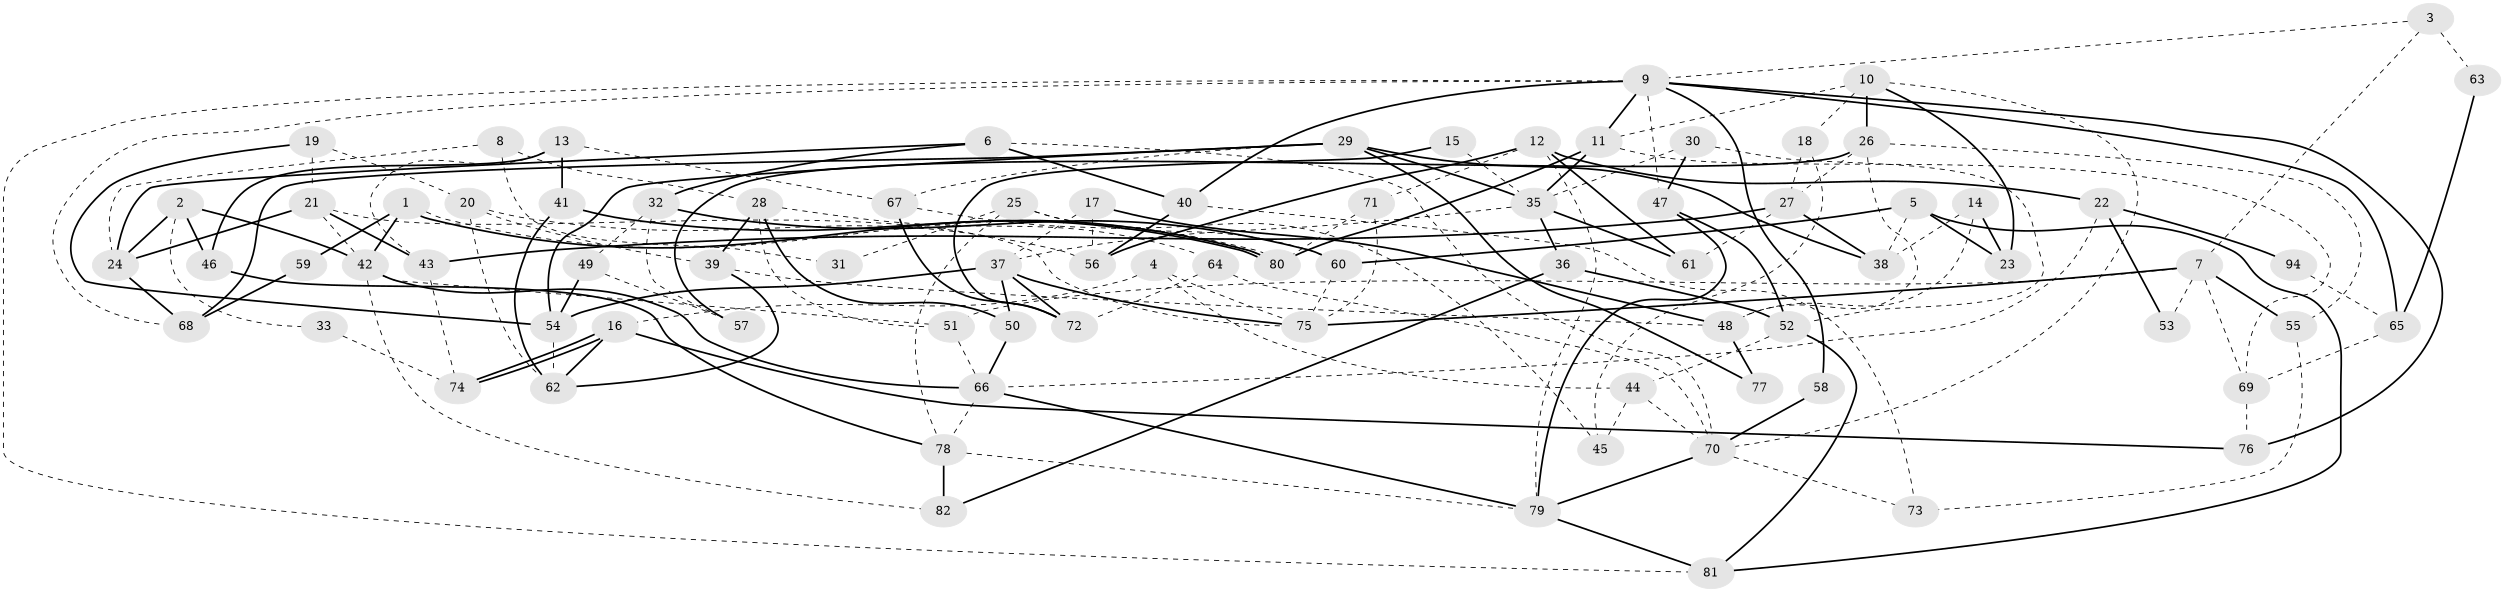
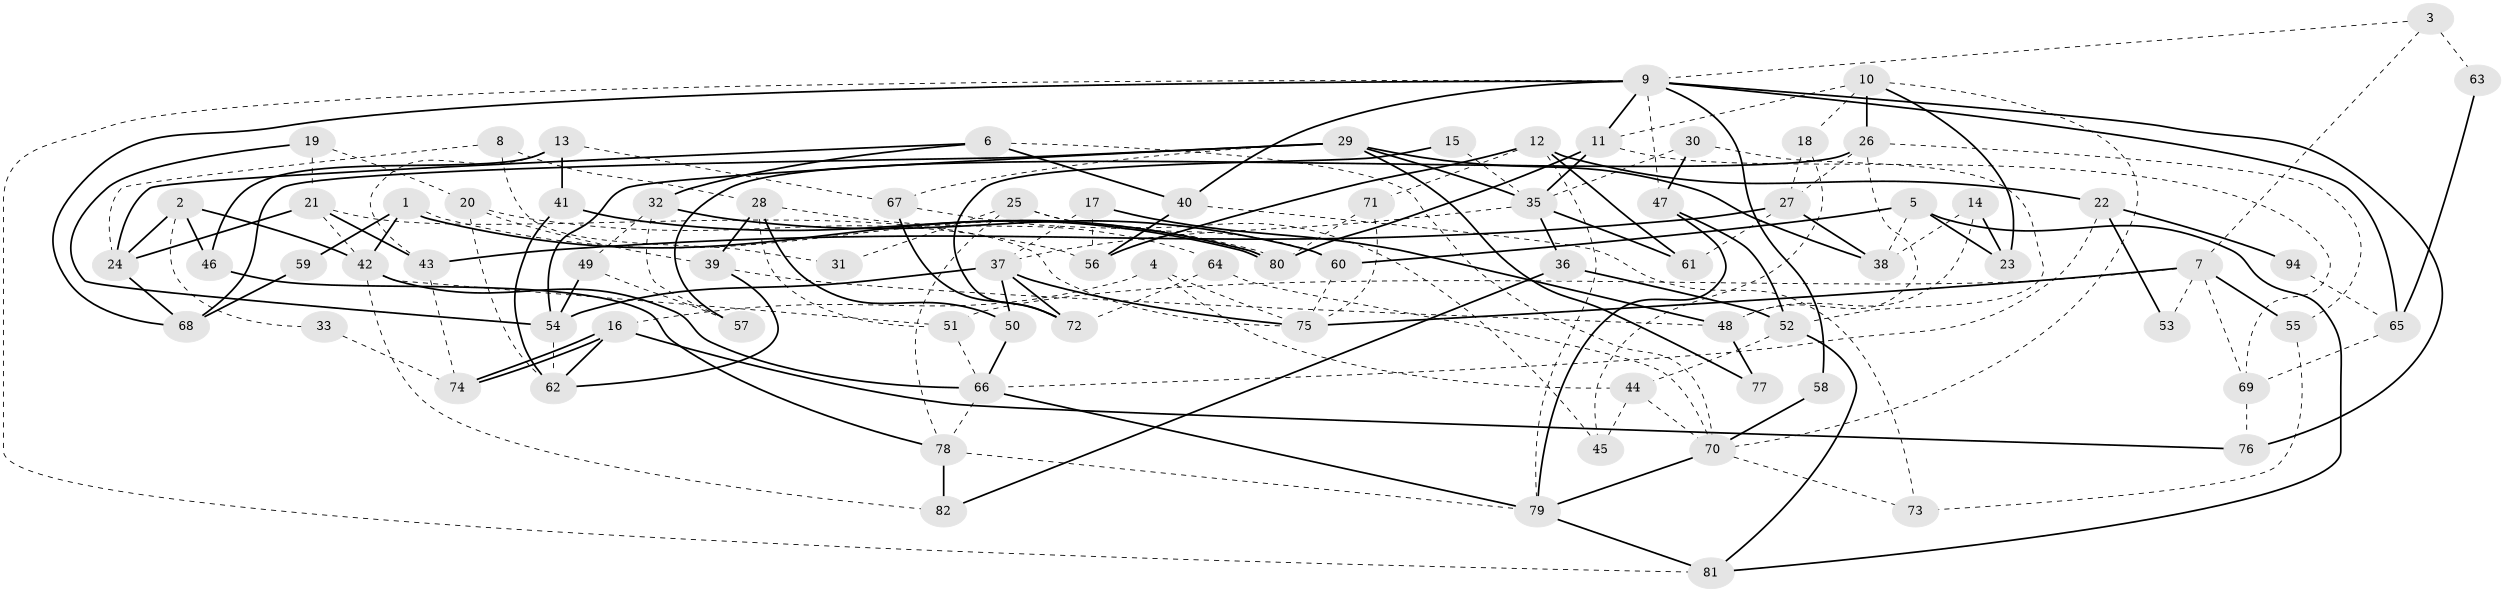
  graph {
    node [color=gray90 style=filled]
    edge [style=dashed]
    1
    42
    59
    80
    51
    66
    82
    68
    2
    24
    33
    46
    74
    78
    3
    7
    9
    63
    75
    53
    55
    69
    81
    40
    11
    47
    58
    65
    76
    4
    16
    44
    62
    70
    45
    5
    23
    38
    60
    6
    32
    57
    49
    56
    73
    79
    8
    28
    31
    39
    50
    64
    35
    52
    10
    18
    26
    27
    48
    61
    37
    36
    12
    22
    71
    n66 [label=94]
    13
    41
    43
    67
    72
    14
    77
    15
    17
    54
    19
    20
    21
    25
    29
    30
    1 -- 42 [style=bold]
    1 -- 59 [style=bold]
    1 -- 80 [style=bold]
    1 -- 80
    42 -- 51
    42 -- 66 [style=bold]
    42 -- 82
    59 -- 68 [style=bold]
    51 -- 66
    66 -- 78
    66 -- 79 [style=bold]
    2 -- 42 [style=bold]
    2 -- 24 [style=bold]
    2 -- 33
    2 -- 46 [style=bold]
    24 -- 68 [style=bold]
    33 -- 74
    46 -- 78 [style=bold]
    78 -- 82 [style=bold]
    78 -- 79
    3 -- 7
    3 -- 9
    3 -- 63
    7 -- 51
    7 -- 75 [style=bold]
    7 -- 53
    7 -- 55 [style=bold]
    7 -- 69
-   9 -- 68
+   9 -- 68 [style=bold]
    9 -- 81
    9 -- 40 [style=bold]
    9 -- 11 [style=bold]
    9 -- 47
    9 -- 58 [style=bold]
    9 -- 65 [style=bold]
    9 -- 76 [style=bold]
    63 -- 65 [style=bold]
    55 -- 73
    69 -- 76
    40 -- 56 [style=bold]
    40 -- 73
    11 -- 80 [style=bold]
    11 -- 69
    11 -- 35 [style=bold]
    47 -- 79 [style=bold]
    47 -- 52 [style=bold]
    58 -- 70 [style=bold]
    65 -- 69
    4 -- 75
    4 -- 16
    4 -- 44
    16 -- 74 [style=bold]
    16 -- 74 [style=bold]
    16 -- 76 [style=bold]
    16 -- 62 [style=bold]
    44 -- 70
    44 -- 45
    70 -- 73
    70 -- 79 [style=bold]
    5 -- 81 [style=bold]
    5 -- 23 [style=bold]
    5 -- 38
    5 -- 60 [style=bold]
    60 -- 75
    6 -- 24 [style=bold]
    6 -- 40 [style=bold]
    6 -- 70
    6 -- 32 [style=bold]
    32 -- 60 [style=bold]
    32 -- 57
    32 -- 49
    49 -- 57
    49 -- 54 [style=bold]
    79 -- 81 [style=bold]
    8 -- 24
    8 -- 28
    8 -- 31
    28 -- 51
    28 -- 39 [style=bold]
    28 -- 50 [style=bold]
    28 -- 64
    39 -- 62 [style=bold]
    39 -- 48
    50 -- 66 [style=bold]
    64 -- 70
    64 -- 72
    35 -- 61 [style=bold]
    35 -- 37
    35 -- 36 [style=bold]
    52 -- 81 [style=bold]
    52 -- 44
    10 -- 11
    10 -- 70
    10 -- 23 [style=bold]
    10 -- 18
    10 -- 26 [style=bold]
    18 -- 45
    18 -- 27
    26 -- 55
    26 -- 57 [style=bold]
    26 -- 27
    26 -- 48
    27 -- 38 [style=bold]
    27 -- 61
    27 -- 43 [style=bold]
    48 -- 77 [style=bold]
    37 -- 75 [style=bold]
    37 -- 50 [style=bold]
    37 -- 72 [style=bold]
    37 -- 54 [style=bold]
    36 -- 82 [style=bold]
    36 -- 52 [style=bold]
    12 -- 56 [style=bold]
    12 -- 79
    12 -- 61 [style=bold]
    12 -- 22 [style=bold]
    12 -- 71
    22 -- 66
    22 -- 53 [style=bold]
    22 -- n66 [style=bold]
    71 -- 80
    71 -- 75
    n66 -- 65
    13 -- 46 [style=bold]
    13 -- 41 [style=bold]
    13 -- 43
    13 -- 67
    41 -- 80 [style=bold]
    41 -- 62 [style=bold]
    43 -- 74
    67 -- 80
    67 -- 72 [style=bold]
    14 -- 23 [style=bold]
    14 -- 38
    14 -- 48
    15 -- 35
    15 -- 72 [style=bold]
    17 -- 56
    17 -- 48 [style=bold]
    17 -- 37
    54 -- 62
    19 -- 54 [style=bold]
    19 -- 20
    19 -- 21
    20 -- 62
    20 -- 56
    20 -- 39
    21 -- 42
    21 -- 24 [style=bold]
    21 -- 75
    21 -- 43 [style=bold]
    25 -- 78
    25 -- 45
    25 -- 60
    25 -- 31
    29 -- 68 [style=bold]
    29 -- 38 [style=bold]
    29 -- 35 [style=bold]
    29 -- 67
    29 -- 77 [style=bold]
    29 -- 54 [style=bold]
    30 -- 47 [style=bold]
    30 -- 35
    30 -- 52
  }
